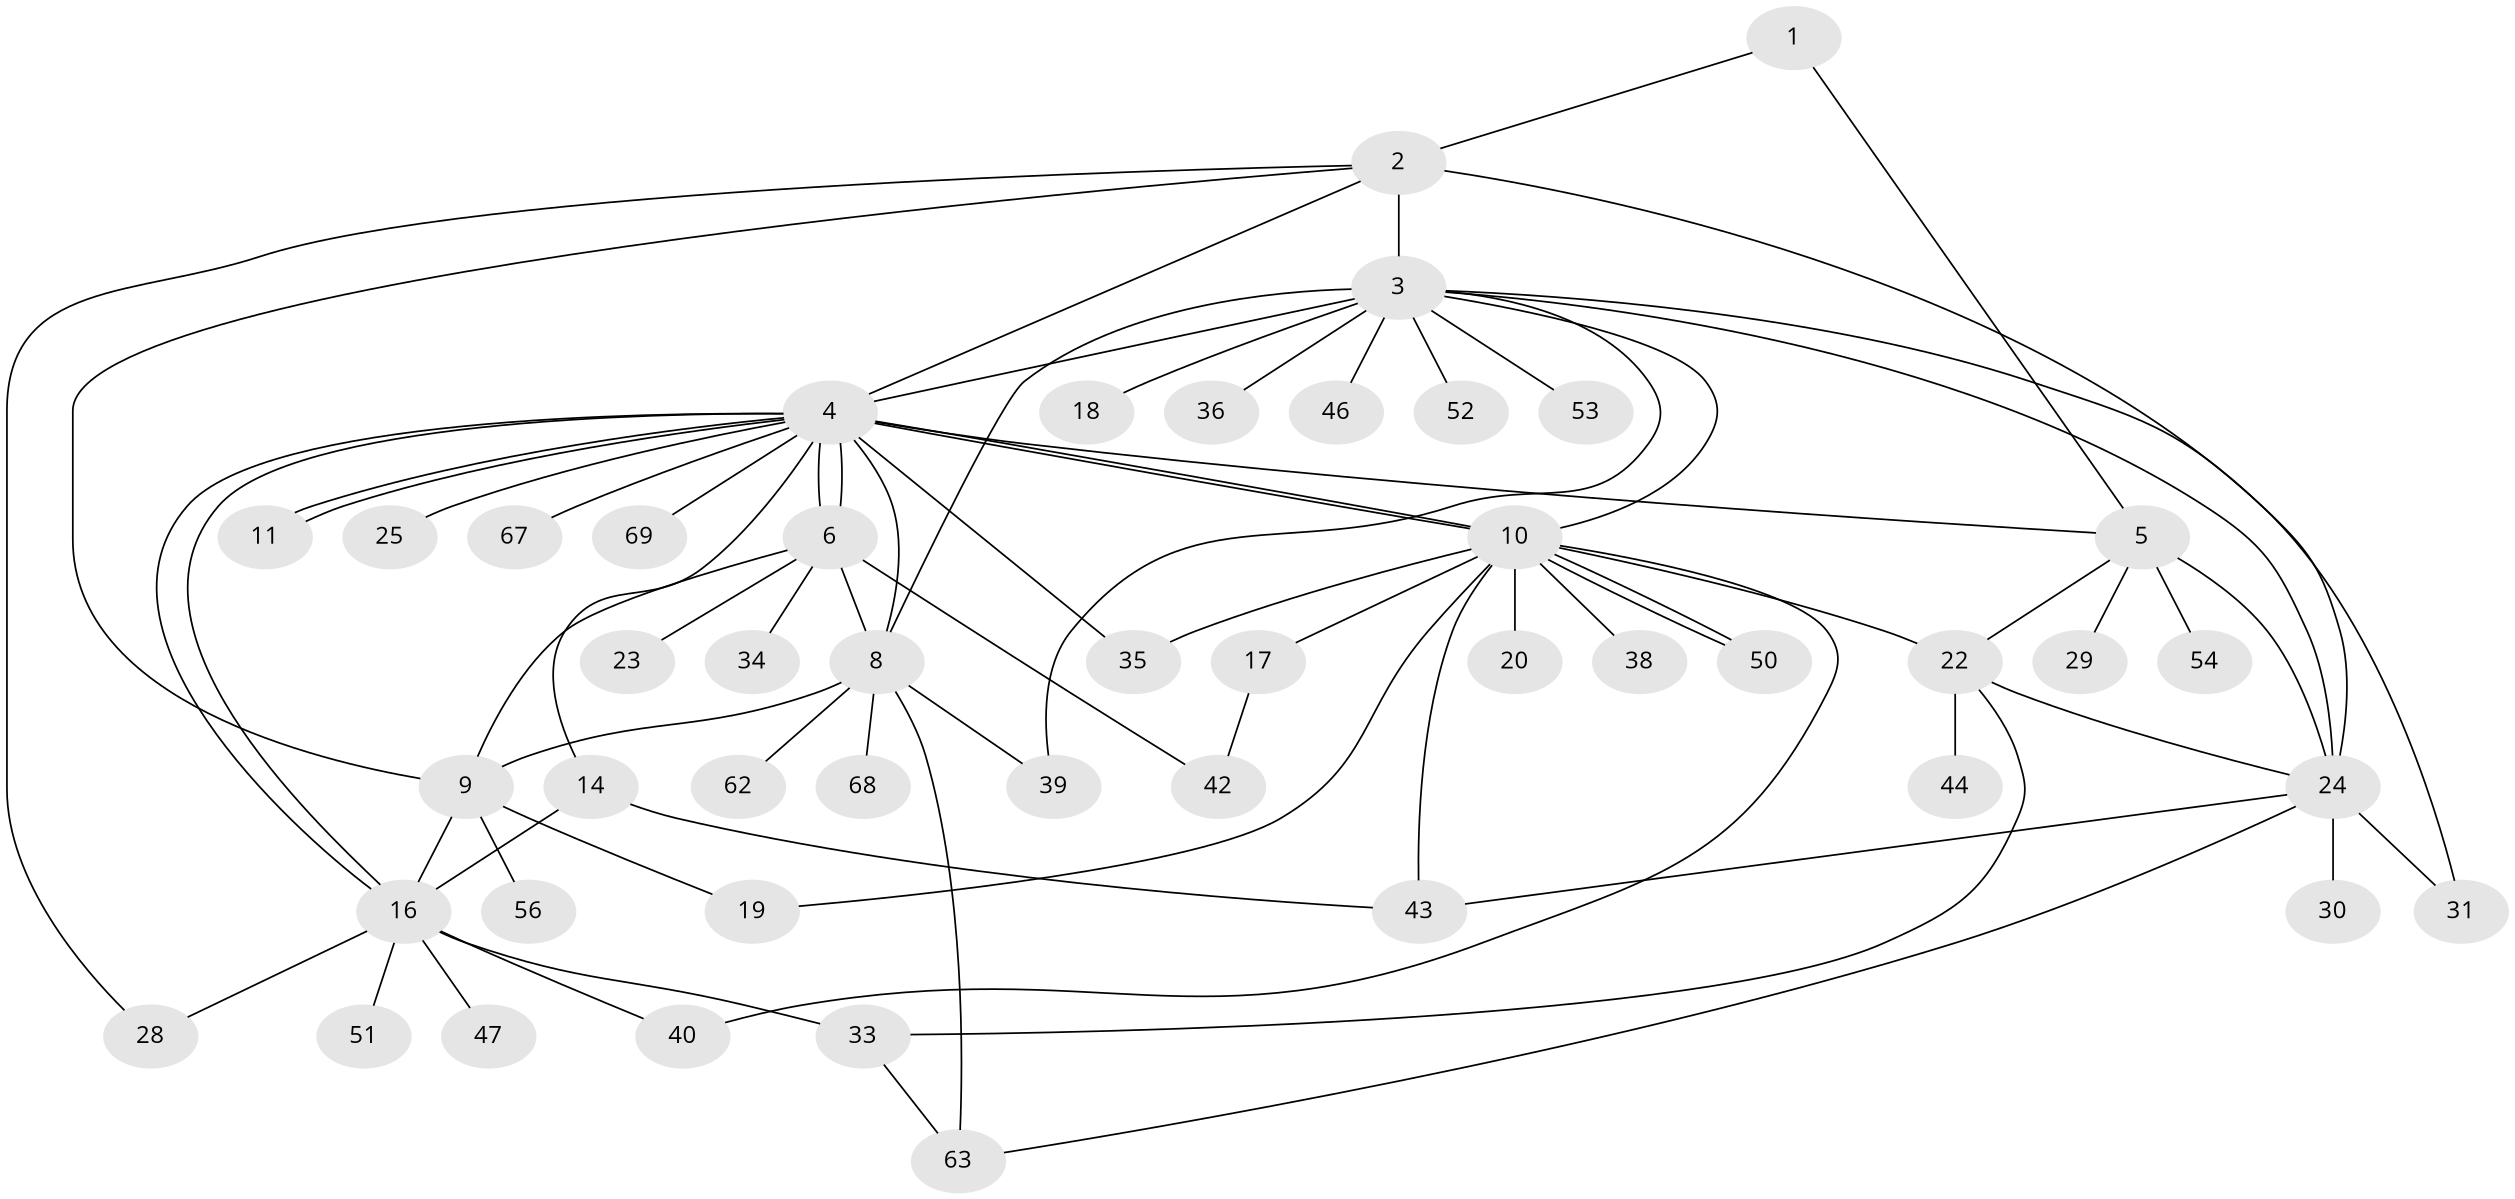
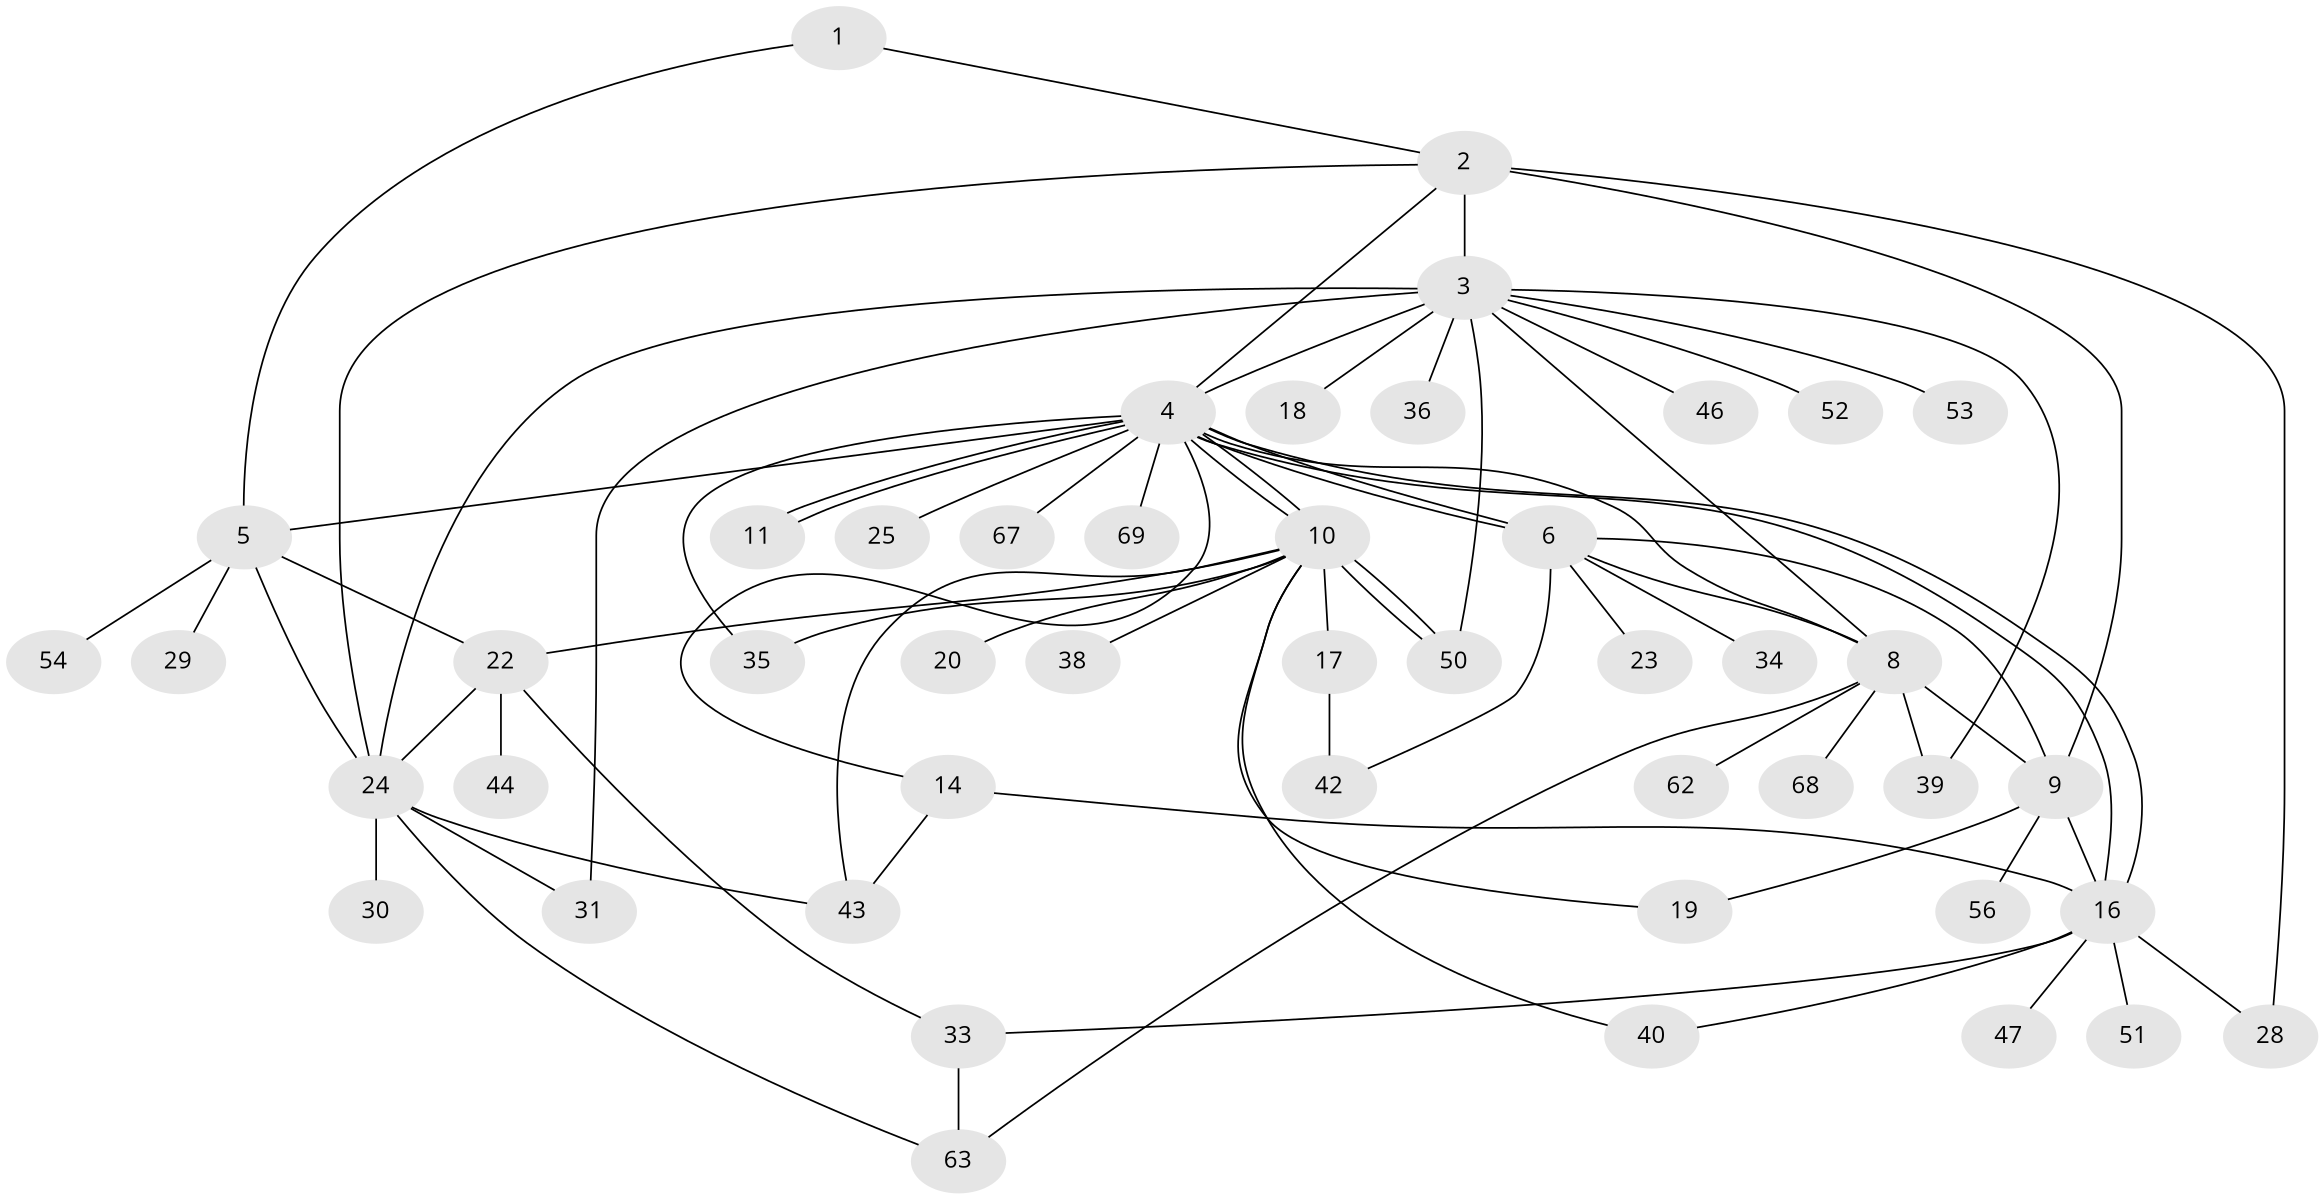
  graph {
    fontname="Open Sans"
    node [color=gray90 fontname="Open Sans" style=filled]
    edge [fontname="Open Sans"]
    2 [super="+13"]
    3 [super="+7"]
    4 [super="+12"]
    9 [super="+15"]
    24 [super="+26"]
    28
    1
    5 [super="+41"]
    22 [super="+66"]
    29
    54
    8 [super="+21"]
    10 [super="+37"]
    18
    31
    36
    39 [super="+57"]
    46
    52 [super="+61"]
    53
    6 [super="+27"]
    11 [super="+25"]
    14 [super="+32"]
    16 [super="+49"]
    35
    n26 [label=25]
    67
    69
    19
    56
    63
    43 [super="+59"]
    30
    62
    68
    17 [super="+48"]
    20
    38 [super="+60"]
    40 [super="+65"]
    50
    23
    34
    42
    33 [super="+58"]
    47
    51
    44
    2 -- 3 [weight=2]
    2 -- 4
    2 -- 9
    2 -- 24
    2 -- 28
    3 -- 4
    3 -- 24 [weight=2]
    3 -- 8 [weight=2]
-   3 -- 10
+   3 -- 50
    3 -- 18
    3 -- 31
    3 -- 36
    3 -- 39
    3 -- 46
    3 -- 52
    3 -- 53
    4 -- 5
    4 -- 8
    4 -- 10
    4 -- 10
    4 -- 6
    4 -- 6
    4 -- 11
    4 -- 11
    4 -- 14
    4 -- 16
    4 -- 16
    4 -- 35
    4 -- n26
    4 -- 67
    4 -- 69
    9 -- 16
    9 -- 19
    9 -- 56
    24 -- 31
    24 -- 63
    24 -- 43
    24 -- 30
    1 -- 2
    1 -- 5
    5 -- 24
    5 -- 22
    5 -- 29
    5 -- 54
    22 -- 24
    22 -- 33
    22 -- 44
    8 -- 9
    8 -- 39
    8 -- 63
    8 -- 62
    8 -- 68
    10 -- 22
    10 -- 35
    10 -- 19
    10 -- 43
    10 -- 17
    10 -- 20
    10 -- 38
    10 -- 40
    10 -- 50
    10 -- 50
    6 -- 9
    6 -- 8
    6 -- 23
    6 -- 34
    6 -- 42
    14 -- 16
    14 -- 43
    16 -- 28
    16 -- 40
    16 -- 33
    16 -- 47
    16 -- 51
    17 -- 42
    33 -- 63
  }
